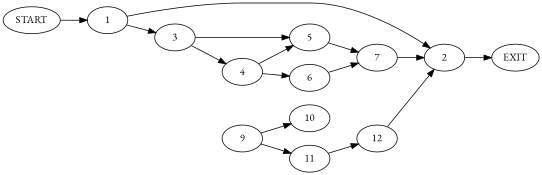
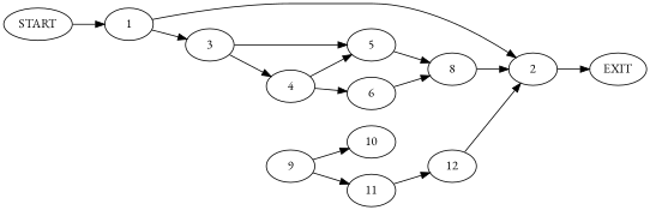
  digraph {
    fontname="EB Garamond"
    rankdir=LR
    node [fontname="EB Garamond"]
    edge [fontname="EB Garamond"]
    n1 [label=START]
    1
    2
    3
    n5 [label=EXIT]
    4
    5
    6
-   7
+   7 [label=8]
    9
    10
    11
    12
    n1 -> 1
    1 -> 2
    1 -> 3
    2 -> n5
    3 -> 4
    3 -> 5
    4 -> 5
    4 -> 6
    5 -> 7
    6 -> 7
    7 -> 2
    9 -> 10
    9 -> 11
    11 -> 12
    12 -> 2
  }
